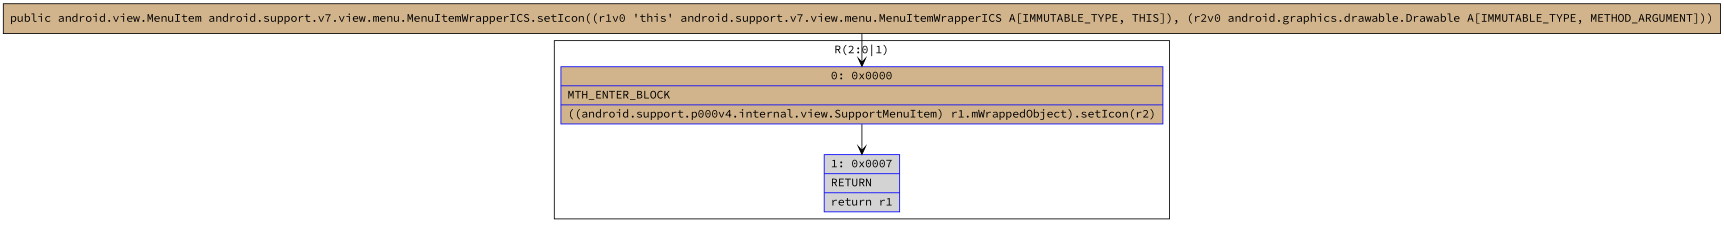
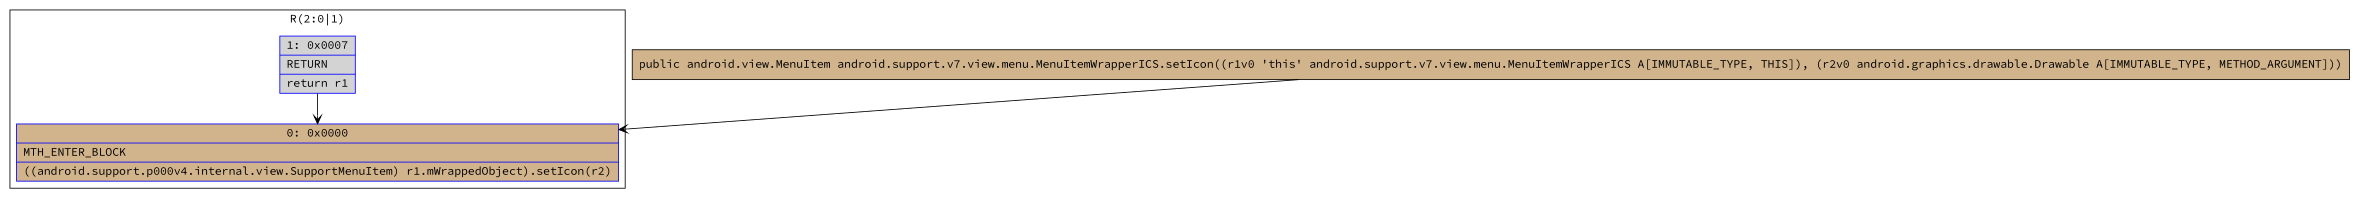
  digraph {
    fontname="Source Code Pro"
    node [color=blue shape=record style=filled fillcolor=tan fontname="Source Code Pro"]
    edge [arrowhead=vee fontname="Source Code Pro"]
    n1 [label="{0\:\ 0x0000|MTH_ENTER_BLOCK\l|((android.support.p000v4.internal.view.SupportMenuItem) r1.mWrappedObject).setIcon(r2)\l}"]
    n2 [label="{1\:\ 0x0007|RETURN\l|return r1\l}" fillcolor=lightgrey]
    n3 [label="{public android.view.MenuItem android.support.v7.view.menu.MenuItemWrapperICS.setIcon((r1v0 'this' android.support.v7.view.menu.MenuItemWrapperICS A[IMMUTABLE_TYPE, THIS]), (r2v0 android.graphics.drawable.Drawable A[IMMUTABLE_TYPE, METHOD_ARGUMENT])) }" color=""]
    subgraph cluster_1 {
      label="R(2:0|1)"
      n1
      n2
    }
-   n1 -> n2
+   n2 -> n1
    n3 -> n1
  }
